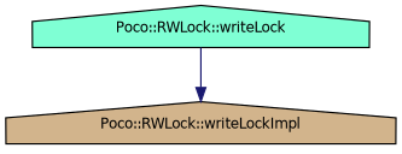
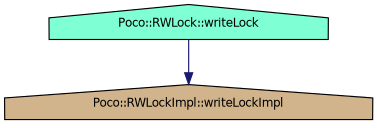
  digraph {
    rankdir=TB
    node [color=black fontname=Helvetica fontsize=10 shape=house style=filled]
    n1 [fillcolor=aquamarine fontcolor=black height=0.2 label="Poco::RWLock::writeLock" width=0.4]
-   n2 [fillcolor=tan height=0.2 label="Poco::RWLock::writeLockImpl" width=0.4]
+   n2 [fillcolor=tan height=0.2 label="Poco::RWLockImpl::writeLockImpl" width=0.4]
    n1 -> n2 [color=midnightblue fontname=Helvetica fontsize=10 labelfontname=Helvetica labelfontsize=10 style=solid]
  }
